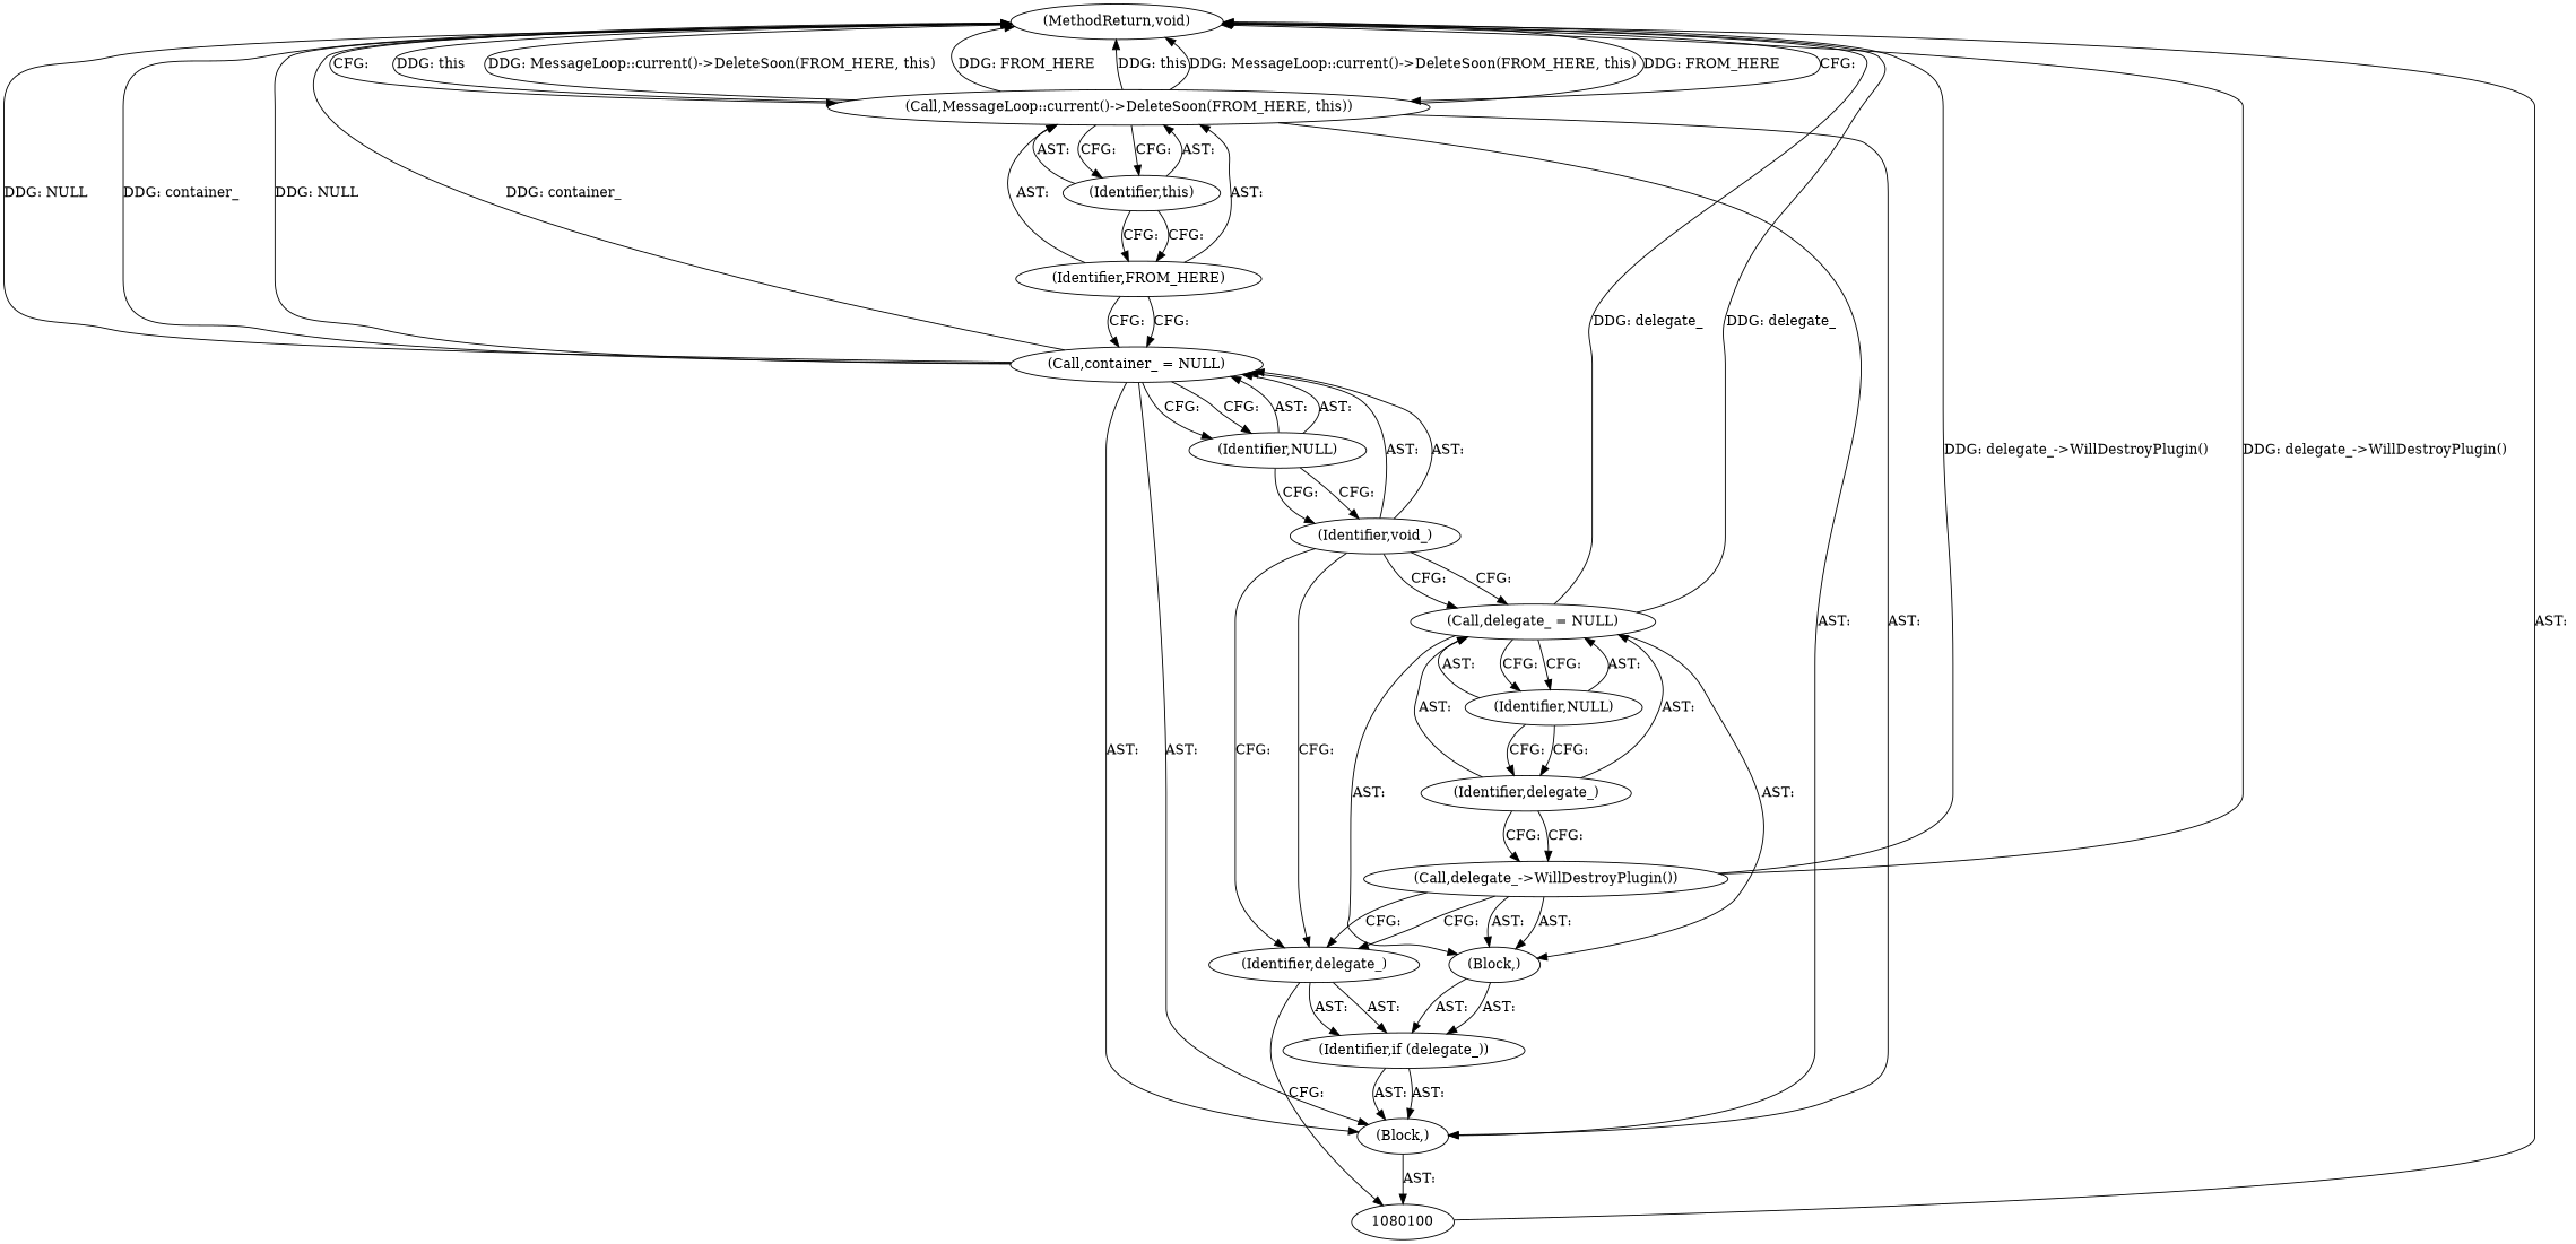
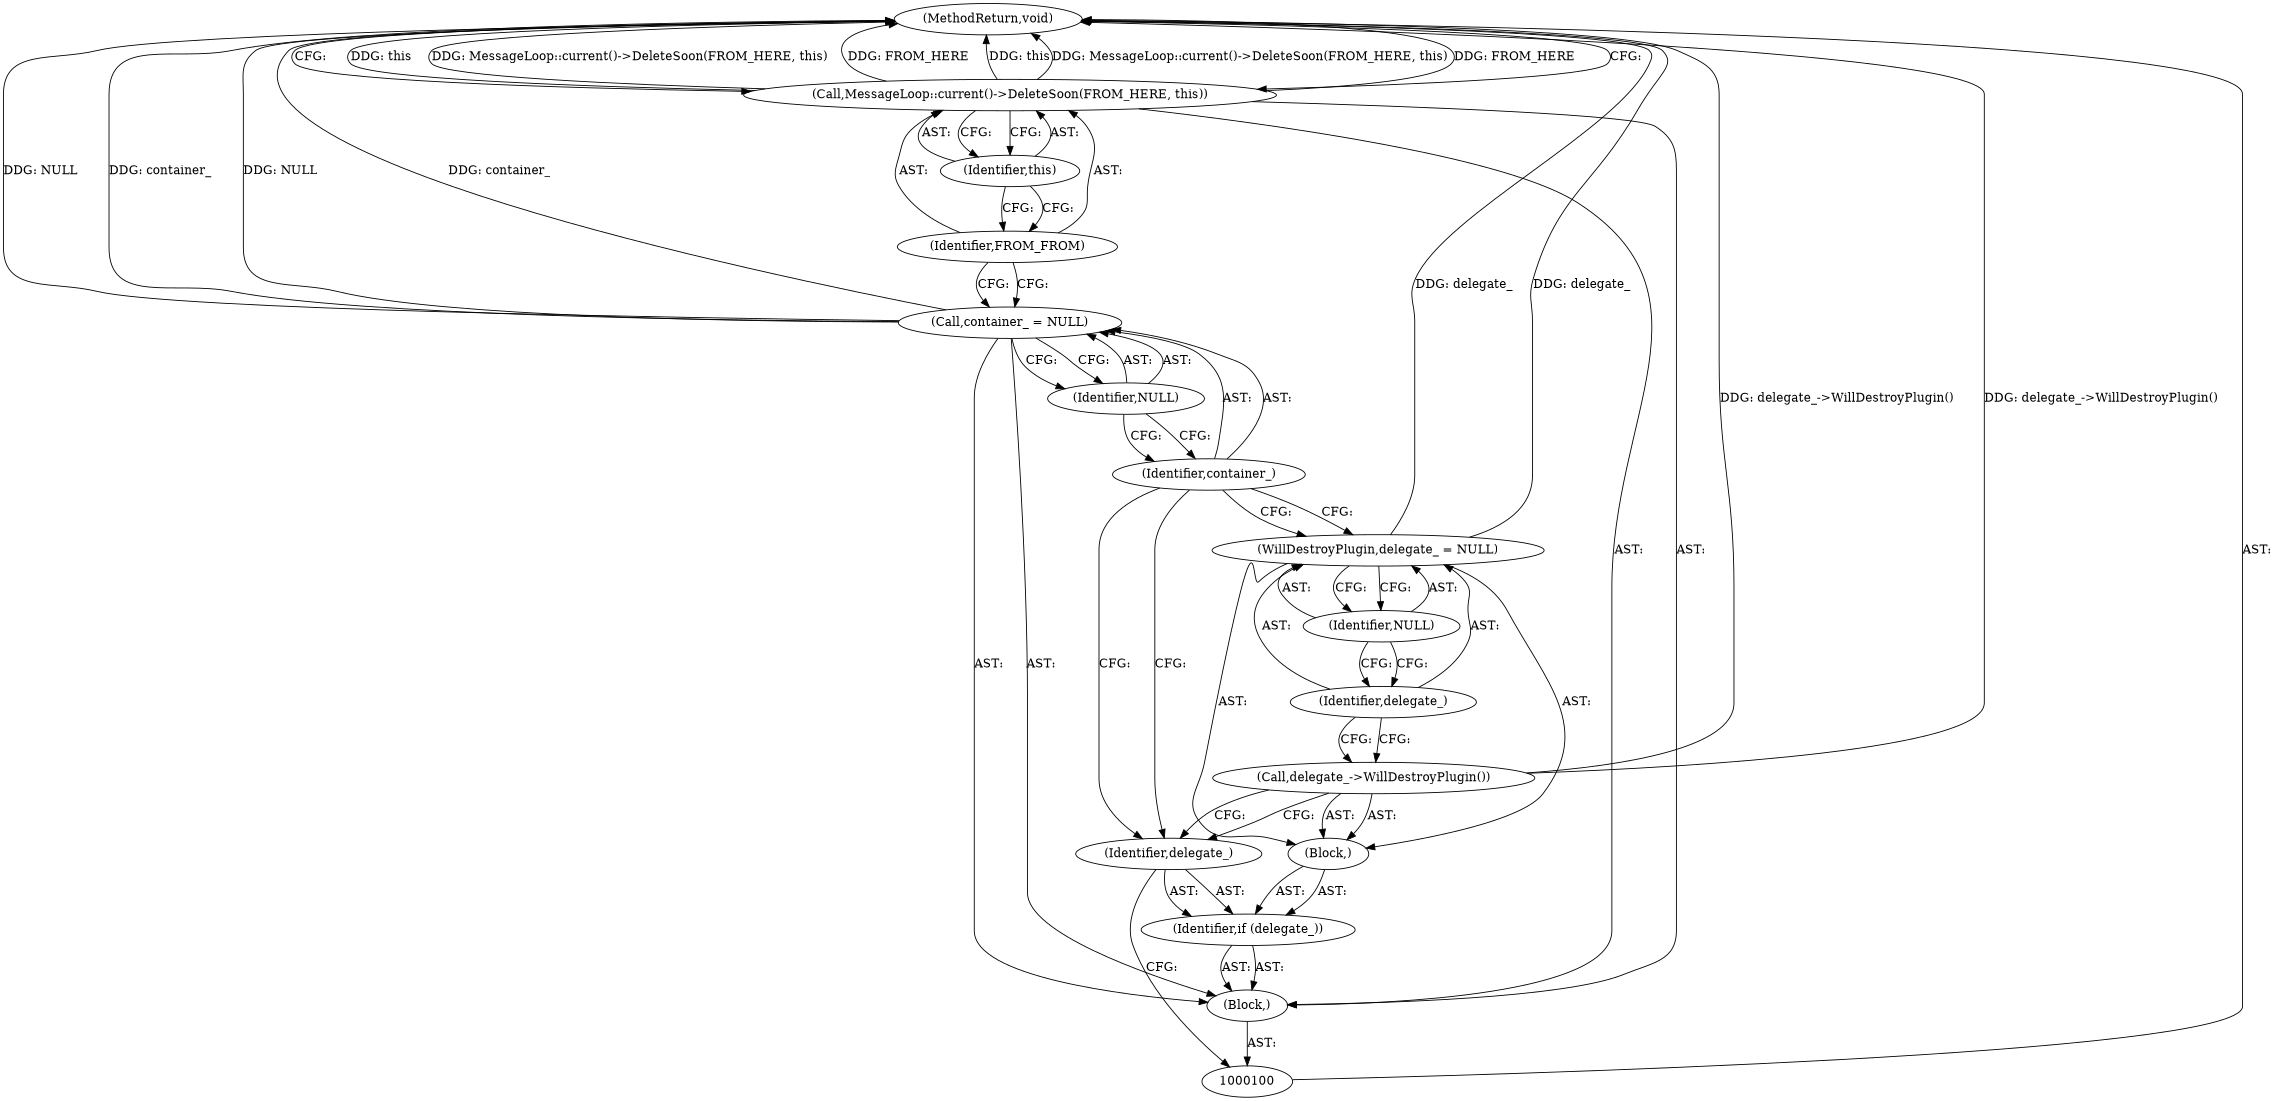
  digraph {
    n1 [label="(MethodReturn,void)"]
    n2 [label="(Call,MessageLoop::current()->DeleteSoon(FROM_HERE, this))"]
    n3 [label="(Block,)"]
    n4 [label="(Identifier,this)"]
-   1000100 [label=1080100]
+   1000100
    n6 [label="(Block,)"]
    n7 [label="(Identifier,if (delegate_))"]
    n8 [label="(Identifier,delegate_)"]
    n9 [label="(Call,delegate_->WillDestroyPlugin())"]
    n10 [label="(Identifier,NULL)"]
-   n11 [label="(Call,delegate_ = NULL)"]
+   n11 [label="(WillDestroyPlugin,delegate_ = NULL)"]
    n12 [label="(Identifier,delegate_)"]
    n13 [label="(Identifier,NULL)"]
    n14 [label="(Call,container_ = NULL)"]
-   n15 [label="(Identifier,void_)"]
-   n16 [label="(Identifier,FROM_HERE)"]
+   n15 [label="(Identifier,container_)"]
+   n16 [label="(Identifier,FROM_FROM)"]
    n1 -> n2 [label="CFG: "]
    n1 -> n2 [label="CFG: "]
    n2 -> n1 [label="DDG: this"]
    n2 -> n1 [label="DDG: MessageLoop::current()->DeleteSoon(FROM_HERE, this)"]
    n2 -> n1 [label="DDG: FROM_HERE"]
    n2 -> n1 [label="DDG: this"]
    n2 -> n1 [label="DDG: MessageLoop::current()->DeleteSoon(FROM_HERE, this)"]
    n2 -> n1 [label="DDG: FROM_HERE"]
    n2 -> n3 [label="AST: "]
    n2 -> n3 [label="AST: "]
    n2 -> n4 [label="CFG: "]
    n2 -> n4 [label="CFG: "]
    n3 -> 1000100 [label="AST: "]
    n4 -> n2 [label="AST: "]
    n4 -> n2 [label="AST: "]
    n4 -> n16 [label="CFG: "]
    n4 -> n16 [label="CFG: "]
    1000100 -> n1 [label="AST: "]
    n6 -> n7 [label="AST: "]
    n6 -> n7 [label="AST: "]
    n7 -> n3 [label="AST: "]
    n7 -> n3 [label="AST: "]
    n8 -> 1000100 [label="CFG: "]
    n8 -> n7 [label="AST: "]
    n8 -> n7 [label="AST: "]
    n9 -> n1 [label="DDG: delegate_->WillDestroyPlugin()"]
    n9 -> n1 [label="DDG: delegate_->WillDestroyPlugin()"]
    n9 -> n6 [label="AST: "]
    n9 -> n6 [label="AST: "]
    n9 -> n8 [label="CFG: "]
    n9 -> n8 [label="CFG: "]
    n10 -> n11 [label="AST: "]
    n10 -> n11 [label="AST: "]
    n10 -> n12 [label="CFG: "]
    n10 -> n12 [label="CFG: "]
    n11 -> n1 [label="DDG: delegate_"]
    n11 -> n1 [label="DDG: delegate_"]
    n11 -> n6 [label="AST: "]
    n11 -> n6 [label="AST: "]
    n11 -> n10 [label="CFG: "]
    n11 -> n10 [label="CFG: "]
    n12 -> n9 [label="CFG: "]
    n12 -> n9 [label="CFG: "]
    n12 -> n11 [label="AST: "]
    n12 -> n11 [label="AST: "]
    n13 -> n14 [label="AST: "]
    n13 -> n14 [label="AST: "]
    n13 -> n15 [label="CFG: "]
    n13 -> n15 [label="CFG: "]
    n14 -> n1 [label="DDG: NULL"]
    n14 -> n1 [label="DDG: container_"]
    n14 -> n1 [label="DDG: NULL"]
    n14 -> n1 [label="DDG: container_"]
    n14 -> n3 [label="AST: "]
    n14 -> n3 [label="AST: "]
    n14 -> n13 [label="CFG: "]
    n14 -> n13 [label="CFG: "]
    n15 -> n8 [label="CFG: "]
    n15 -> n8 [label="CFG: "]
    n15 -> n11 [label="CFG: "]
    n15 -> n11 [label="CFG: "]
    n15 -> n14 [label="AST: "]
    n15 -> n14 [label="AST: "]
    n16 -> n2 [label="AST: "]
    n16 -> n2 [label="AST: "]
    n16 -> n14 [label="CFG: "]
    n16 -> n14 [label="CFG: "]
  }
